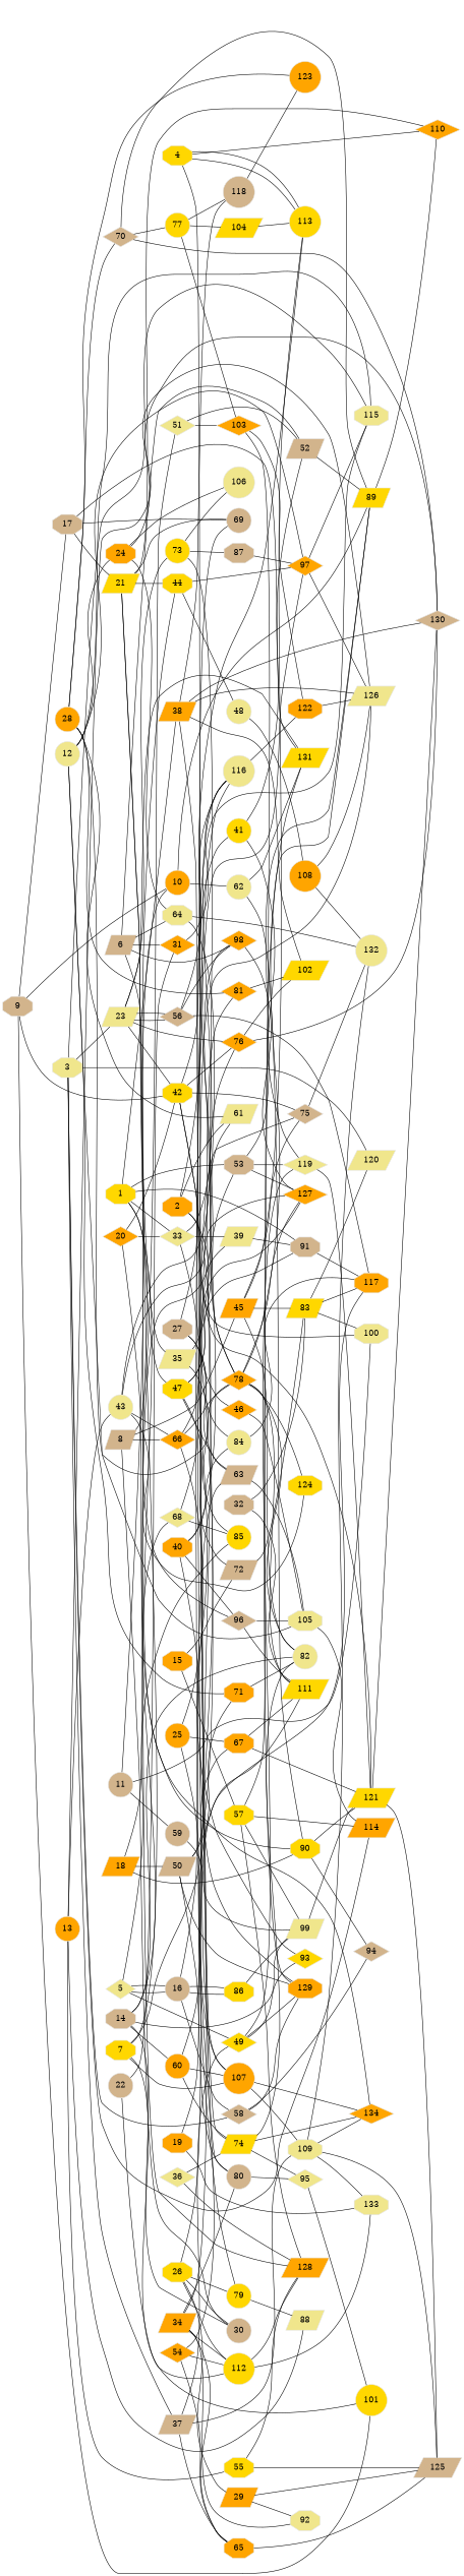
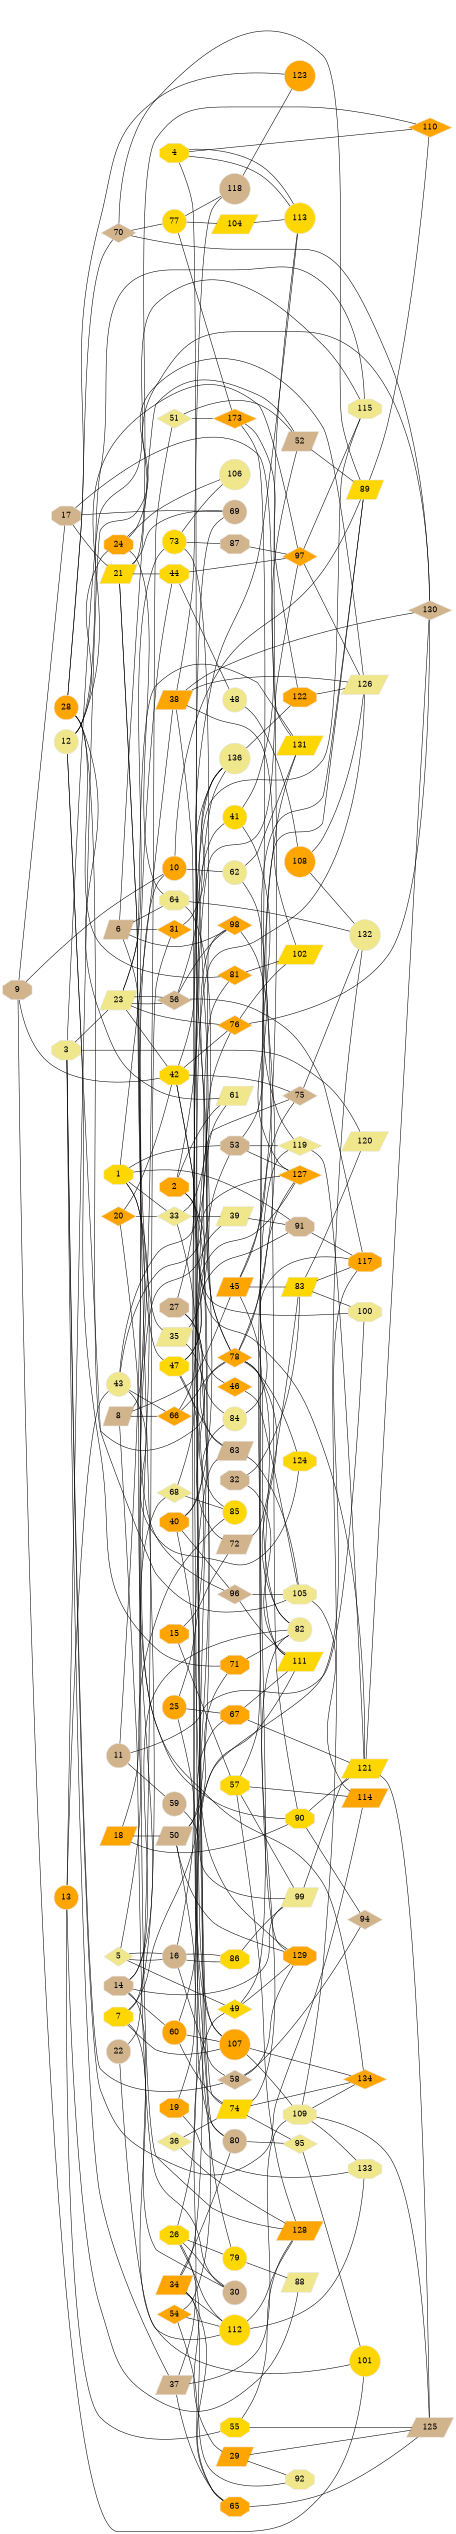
  graph {
    rankdir=LR
    node [color=gray90 fillcolor=orange shape=octagon style=filled]
    1 [fillcolor=gold]
    33 [fillcolor=khaki shape=diamond]
    38 [shape=parallelogram]
    53 [fillcolor=tan]
    91 [fillcolor=tan]
    96 [fillcolor=tan shape=diamond]
    134 [shape=diamond]
    39 [fillcolor=khaki shape=parallelogram]
    79 [fillcolor=gold shape=circle]
-   116 [fillcolor=khaki shape=circle]
+   116 [fillcolor=khaki shape=circle label=136]
    126 [fillcolor=khaki shape=parallelogram]
    130 [fillcolor=tan shape=diamond]
    74 [fillcolor=gold shape=parallelogram]
    102 [fillcolor=gold shape=parallelogram]
    118 [fillcolor=tan shape=circle]
    89 [fillcolor=gold shape=parallelogram]
    119 [fillcolor=khaki shape=diamond]
    127 [shape=diamond]
    117
    105 [fillcolor=khaki]
    111 [fillcolor=gold shape=parallelogram]
    46 [shape=diamond]
    2
    61 [fillcolor=khaki shape=parallelogram]
    107 [shape=circle]
    113 [fillcolor=gold shape=circle]
    109 [fillcolor=khaki]
    3 [fillcolor=khaki]
    23 [fillcolor=khaki shape=parallelogram]
    37 [fillcolor=tan shape=parallelogram]
    58 [fillcolor=tan shape=diamond]
    114 [shape=parallelogram]
    115 [fillcolor=khaki]
    120 [fillcolor=khaki shape=parallelogram]
    42 [fillcolor=gold]
    131 [fillcolor=gold shape=parallelogram]
    56 [fillcolor=tan shape=diamond]
    73 [fillcolor=gold shape=circle]
    76 [shape=diamond]
    49 [fillcolor=gold shape=diamond]
    65
    129
    94 [fillcolor=tan shape=diamond]
    4 [fillcolor=gold]
    80 [fillcolor=tan shape=circle]
    110 [shape=diamond]
    95 [fillcolor=khaki shape=diamond]
    5 [fillcolor=khaki shape=diamond]
    16 [fillcolor=tan shape=circle]
    85 [fillcolor=gold shape=circle]
    97 [shape=diamond]
    86 [fillcolor=gold]
-   93 [fillcolor=gold shape=diamond]
    6 [fillcolor=tan shape=parallelogram]
    31 [shape=diamond]
    52 [fillcolor=tan shape=parallelogram]
    64 [fillcolor=khaki]
    98 [shape=diamond]
    128 [shape=parallelogram]
    78 [shape=diamond]
    132 [fillcolor=khaki shape=circle]
    7 [fillcolor=gold]
    10 [shape=circle]
    67
    101 [fillcolor=gold shape=circle]
    62 [fillcolor=khaki shape=circle]
    121 [fillcolor=gold shape=parallelogram]
    8 [fillcolor=tan shape=parallelogram]
    30 [fillcolor=tan shape=circle]
    45 [shape=parallelogram]
    51 [fillcolor=khaki shape=diamond]
    66 [shape=diamond]
    82 [fillcolor=khaki shape=circle]
    83 [fillcolor=gold shape=parallelogram]
    75 [fillcolor=tan shape=diamond]
-   103 [shape=diamond]
+   103 [shape=diamond label=173]
    9 [fillcolor=tan]
    17 [fillcolor=tan]
    21 [fillcolor=gold shape=parallelogram]
    69 [fillcolor=tan shape=circle]
    100 [fillcolor=khaki]
    90 [fillcolor=gold]
    11 [fillcolor=tan shape=circle]
    44 [fillcolor=gold]
    59 [fillcolor=tan shape=circle]
    48 [fillcolor=khaki shape=circle]
    99 [fillcolor=khaki shape=parallelogram]
    12 [fillcolor=khaki shape=circle]
    24
    71
    106 [fillcolor=khaki shape=circle]
    124 [fillcolor=gold]
    13 [shape=circle]
    43 [fillcolor=khaki shape=circle]
    55 [fillcolor=gold]
    88 [fillcolor=khaki shape=parallelogram]
    125 [fillcolor=tan shape=parallelogram]
    14 [fillcolor=tan]
    60 [shape=circle]
    68 [fillcolor=khaki shape=diamond]
    57 [fillcolor=gold]
    15
    72 [fillcolor=tan shape=parallelogram]
    35 [fillcolor=khaki shape=parallelogram]
    47 [fillcolor=gold]
    18 [shape=parallelogram]
    50 [fillcolor=tan shape=parallelogram]
    81 [shape=diamond]
    63 [fillcolor=tan shape=parallelogram]
    19
    133 [fillcolor=khaki]
    20 [shape=diamond]
    41 [fillcolor=gold shape=circle]
    22 [fillcolor=tan shape=circle]
    112 [fillcolor=gold shape=circle]
    87 [fillcolor=tan]
    25 [shape=circle]
    26 [fillcolor=gold]
    29 [shape=parallelogram]
    92 [fillcolor=khaki]
    122
    27 [fillcolor=tan]
    84 [fillcolor=khaki shape=circle]
    28 [shape=circle]
    70 [fillcolor=tan shape=diamond]
    123 [shape=circle]
    77 [fillcolor=gold shape=circle]
    32 [fillcolor=tan]
    34 [shape=parallelogram]
    36 [fillcolor=khaki shape=diamond]
    40
    108 [shape=circle]
    54 [shape=diamond]
    104 [fillcolor=gold shape=parallelogram]
    1 -- 33
    1 -- 38
    1 -- 53
    1 -- 91
    1 -- 96
    1 -- 134
    33 -- 39
    33 -- 79
    33 -- 116
    38 -- 126
    38 -- 130
    38 -- 74
    38 -- 102
    38 -- 118
    53 -- 89
    53 -- 119
    53 -- 127
    91 -- 117
    96 -- 105
    96 -- 111
    39 -- 91
    79 -- 88
    116 -- 122
    74 -- 134
    74 -- 95
    74 -- 82
    118 -- 123
    89 -- 110
    119 -- 121
    105 -- 114
    46 -- 105
    2 -- 46
    2 -- 61
    2 -- 107
    2 -- 113
    107 -- 134
    107 -- 109
    109 -- 134
    109 -- 132
    109 -- 125
    109 -- 133
    3 -- 23
    3 -- 37
    3 -- 58
    3 -- 114
    3 -- 115
    3 -- 120
    23 -- 42
    23 -- 131
    23 -- 56
    23 -- 56
    23 -- 73
    23 -- 76
    37 -- 109
    37 -- 49
    37 -- 65
    58 -- 129
    58 -- 94
    42 -- 76
    42 -- 121
    42 -- 75
    42 -- 69
    42 -- 100
    56 -- 116
    56 -- 117
    56 -- 98
    73 -- 78
    73 -- 106
    73 -- 87
    76 -- 130
    76 -- 102
    49 -- 119
    49 -- 129
-   49 -- 93
    65 -- 125
    4 -- 113
    4 -- 113
    4 -- 80
    4 -- 110
    80 -- 95
    95 -- 101
    5 -- 49
    5 -- 16
    5 -- 16
    5 -- 85
    16 -- 58
    16 -- 97
    16 -- 86
    16 -- 86
    97 -- 126
    97 -- 115
    86 -- 99
    6 -- 31
    6 -- 52
    6 -- 64
    6 -- 98
    6 -- 128
    31 -- 116
    52 -- 89
    64 -- 78
    64 -- 132
    98 -- 127
    78 -- 127
    78 -- 111
    78 -- 131
    78 -- 82
    78 -- 124
    7 -- 107
    7 -- 10
    7 -- 67
    7 -- 101
    10 -- 89
    10 -- 62
    67 -- 111
    67 -- 121
    62 -- 131
    62 -- 90
    121 -- 130
    121 -- 125
    8 -- 30
    8 -- 45
    8 -- 51
    8 -- 66
    45 -- 113
    45 -- 82
    45 -- 83
    45 -- 75
    51 -- 52
    51 -- 103
    66 -- 126
-   66 -- 93
    66 -- 78
    83 -- 117
    83 -- 120
    83 -- 100
    75 -- 132
    103 -- 129
    103 -- 122
    9 -- 42
    9 -- 10
    9 -- 101
    9 -- 17
    17 -- 131
    17 -- 21
    17 -- 69
    21 -- 110
    21 -- 69
    21 -- 44
    21 -- 35
    21 -- 47
    90 -- 94
    90 -- 121
    11 -- 100
    11 -- 44
    11 -- 59
    44 -- 97
    44 -- 48
    59 -- 99
    48 -- 108
    99 -- 121
    12 -- 115
    12 -- 97
    12 -- 78
    12 -- 24
    12 -- 71
    24 -- 130
    24 -- 64
    24 -- 106
    71 -- 82
    13 -- 126
    13 -- 43
    13 -- 55
    13 -- 88
    43 -- 127
    43 -- 98
    43 -- 66
    43 -- 124
    55 -- 128
    55 -- 125
    14 -- 30
    14 -- 82
    14 -- 99
    14 -- 60
    14 -- 68
    60 -- 74
    60 -- 117
    60 -- 107
    68 -- 85
    68 -- 75
    57 -- 89
    57 -- 114
    57 -- 128
    57 -- 99
    15 -- 57
    15 -- 72
    72 -- 83
    35 -- 85
    35 -- 41
    47 -- 91
    47 -- 127
    47 -- 72
    47 -- 63
    18 -- 39
    18 -- 90
    18 -- 50
    50 -- 129
    50 -- 80
    50 -- 71
    50 -- 81
    81 -- 102
    63 -- 105
    19 -- 63
    19 -- 133
    20 -- 33
    20 -- 42
    20 -- 90
    41 -- 119
    41 -- 52
    22 -- 31
    22 -- 112
    112 -- 128
    112 -- 133
    87 -- 97
    25 -- 53
    25 -- 107
    25 -- 67
    26 -- 79
    26 -- 116
    26 -- 30
    26 -- 112
    26 -- 29
    29 -- 125
    29 -- 92
    122 -- 126
    27 -- 115
    27 -- 63
    27 -- 84
    84 -- 117
    28 -- 105
    28 -- 61
    28 -- 81
    28 -- 70
    28 -- 123
    70 -- 130
    70 -- 89
    70 -- 77
    77 -- 118
    77 -- 103
    77 -- 104
    32 -- 111
    32 -- 83
    34 -- 61
    34 -- 65
    34 -- 80
    34 -- 112
    34 -- 92
    36 -- 74
    36 -- 128
    40 -- 96
    40 -- 76
    40 -- 129
    40 -- 84
    108 -- 126
    108 -- 132
    54 -- 111
    54 -- 65
    54 -- 112
    104 -- 113
  }
